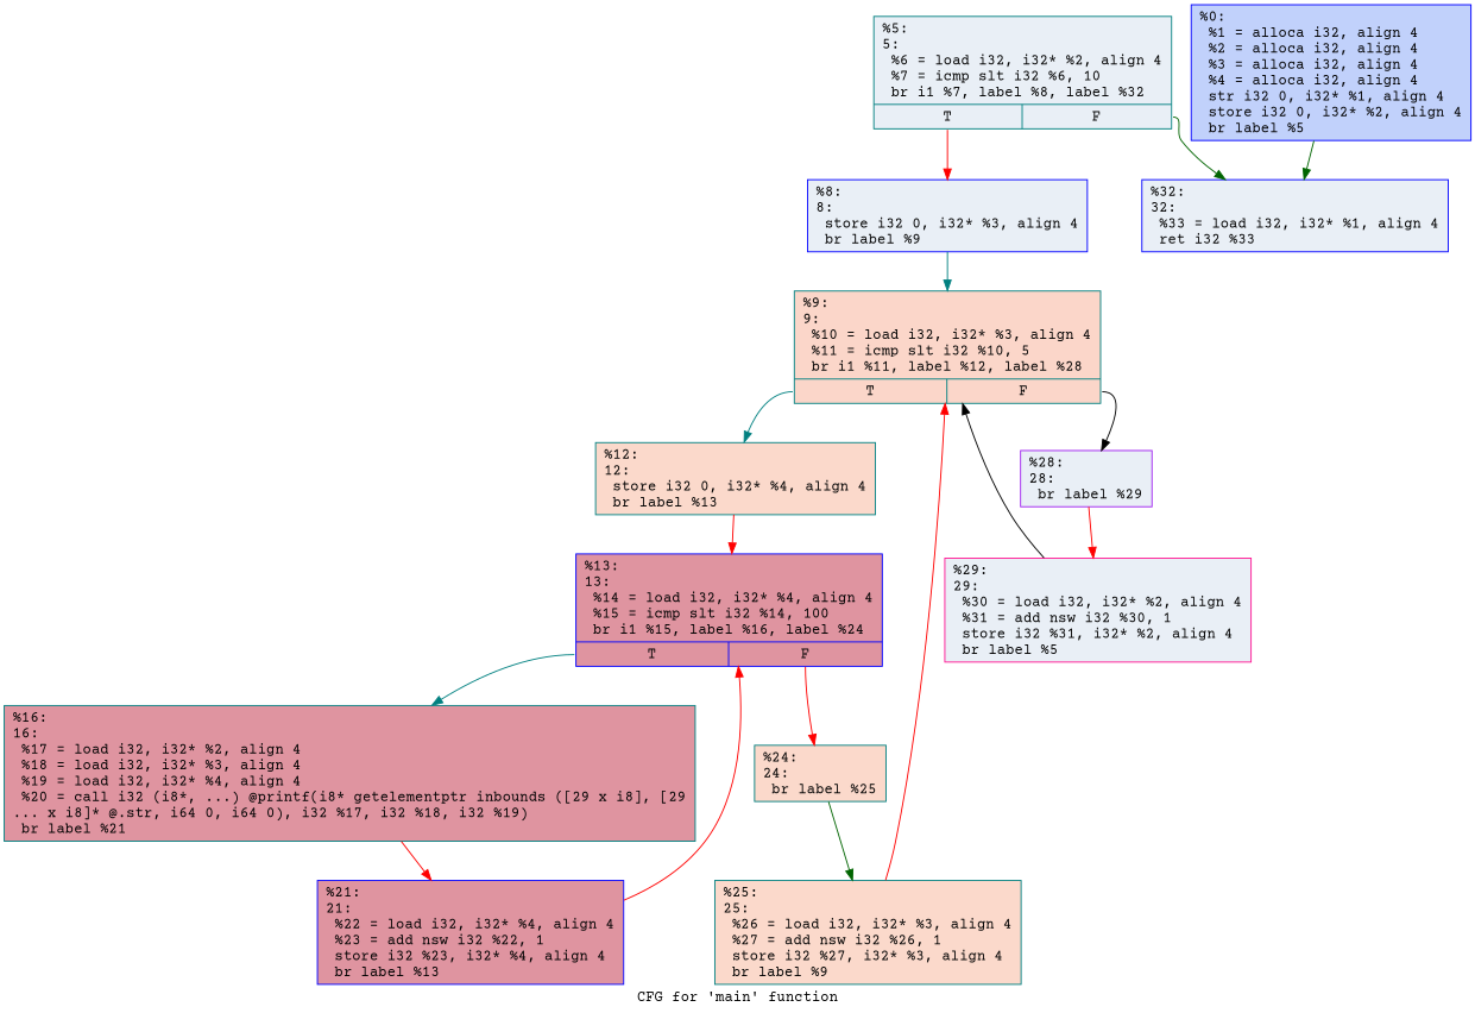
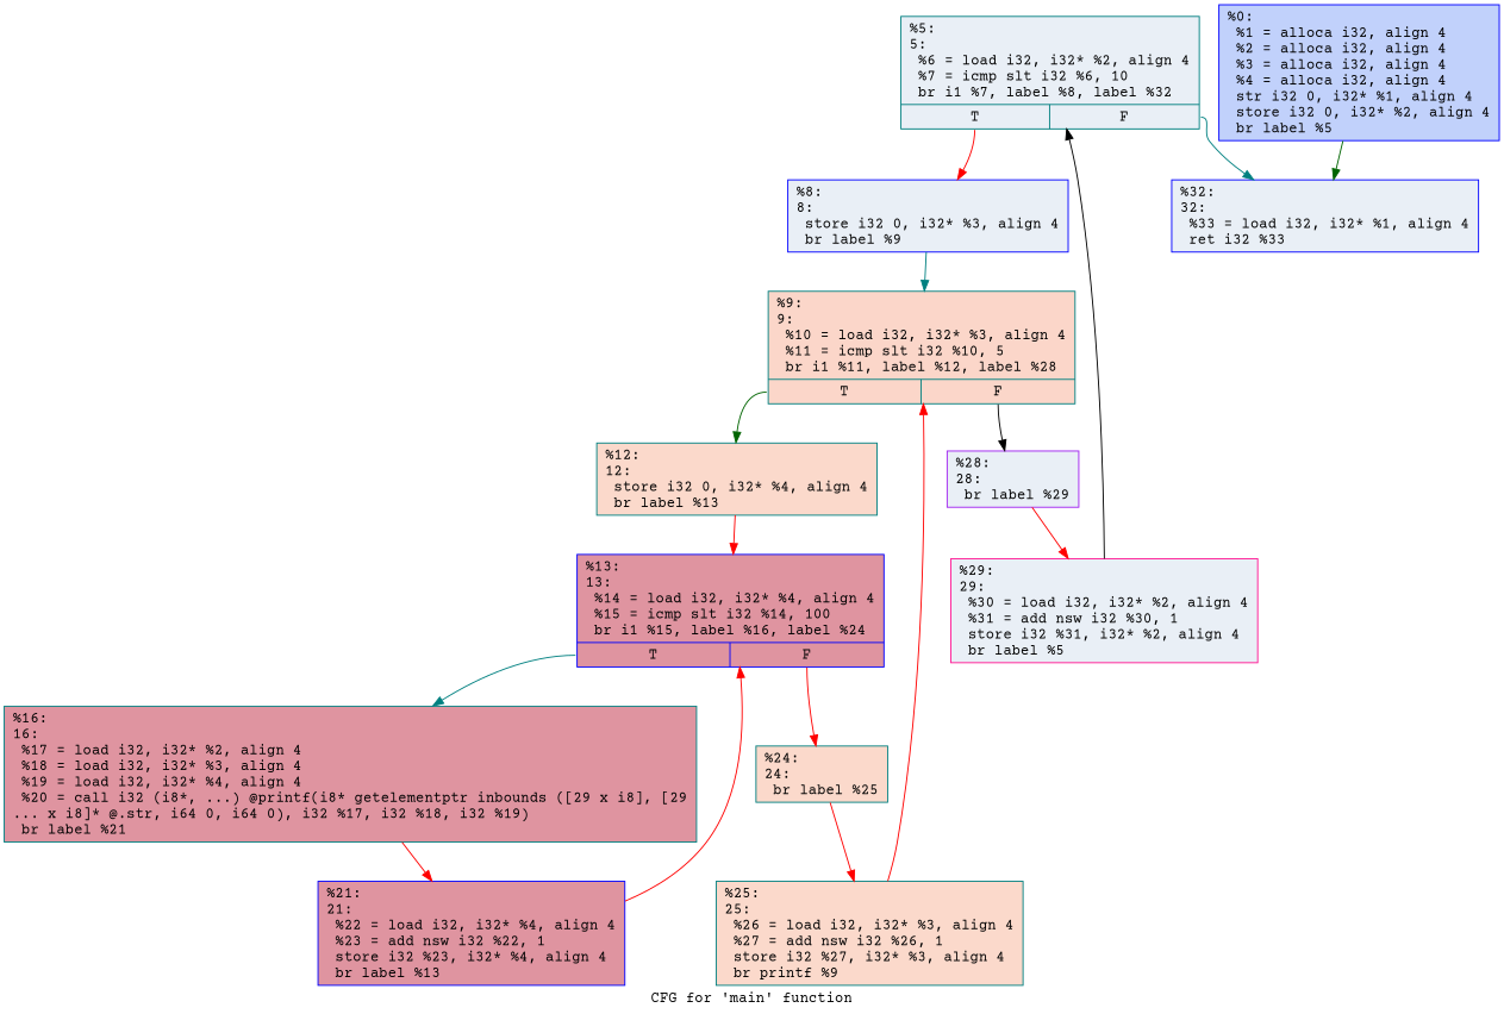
  digraph {
    fontname="Courier Prime"
    label="CFG for 'main' function"
    node [color=teal fillcolor="#cedaeb70" fontname="Courier Prime" shape=record style=filled]
    edge [color=red fontname="Courier Prime"]
    n1 [color=blue fillcolor="#7396f570" label="{%0:\l  %1 = alloca i32, align 4\l  %2 = alloca i32, align 4\l  %3 = alloca i32, align 4\l  %4 = alloca i32, align 4\l  str i32 0, i32* %1, align 4\l  store i32 0, i32* %2, align 4\l  br label %5\l}"]
    n2 [color=blue label="{%32:\l32:                                               \l  %33 = load i32, i32* %1, align 4\l  ret i32 %33\l}"]
    n3 [label="{%5:\l5:                                                \l  %6 = load i32, i32* %2, align 4\l  %7 = icmp slt i32 %6, 10\l  br i1 %7, label %8, label %32\l|{<s0>T|<s1>F}}"]
    n4 [color=blue label="{%8:\l8:                                                \l  store i32 0, i32* %3, align 4\l  br label %9\l}"]
    n5 [fillcolor="#f6a38570" label="{%9:\l9:                                                \l  %10 = load i32, i32* %3, align 4\l  %11 = icmp slt i32 %10, 5\l  br i1 %11, label %12, label %28\l|{<s0>T|<s1>F}}"]
    n6 [fillcolor="#f7a88970" label="{%12:\l12:                                               \l  store i32 0, i32* %4, align 4\l  br label %13\l}"]
    n7 [color=purple label="{%28:\l28:                                               \l  br label %29\l}"]
    n8 [color=blue fillcolor="#b70d2870" label="{%13:\l13:                                               \l  %14 = load i32, i32* %4, align 4\l  %15 = icmp slt i32 %14, 100\l  br i1 %15, label %16, label %24\l|{<s0>T|<s1>F}}"]
    n9 [color=deeppink label="{%29:\l29:                                               \l  %30 = load i32, i32* %2, align 4\l  %31 = add nsw i32 %30, 1\l  store i32 %31, i32* %2, align 4\l  br label %5\l}"]
    n10 [fillcolor="#b70d2870" label="{%16:\l16:                                               \l  %17 = load i32, i32* %2, align 4\l  %18 = load i32, i32* %3, align 4\l  %19 = load i32, i32* %4, align 4\l  %20 = call i32 (i8*, ...) @printf(i8* getelementptr inbounds ([29 x i8], [29\l... x i8]* @.str, i64 0, i64 0), i32 %17, i32 %18, i32 %19)\l  br label %21\l}"]
    n11 [fillcolor="#f7a88970" label="{%24:\l24:                                               \l  br label %25\l}"]
    n12 [color=blue fillcolor="#b70d2870" label="{%21:\l21:                                               \l  %22 = load i32, i32* %4, align 4\l  %23 = add nsw i32 %22, 1\l  store i32 %23, i32* %4, align 4\l  br label %13\l}"]
-   n13 [fillcolor="#f7a88970" label="{%25:\l25:                                               \l  %26 = load i32, i32* %3, align 4\l  %27 = add nsw i32 %26, 1\l  store i32 %27, i32* %3, align 4\l  br label %9\l}"]
+   n13 [fillcolor="#f7a88970" label="{%25:\l25:                                               \l  %26 = load i32, i32* %3, align 4\l  %27 = add nsw i32 %26, 1\l  store i32 %27, i32* %3, align 4\l  br printf %9\l}"]
    n1 -> n2 [color=darkgreen]
-   n3 -> n2 [color=darkgreen tailport=s1]
+   n3 -> n2 [color=teal tailport=s1]
    n3 -> n4 [tailport=s0]
    n4 -> n5 [color=teal]
-   n5 -> n6 [color=teal tailport=s0]
+   n5 -> n6 [color=darkgreen tailport=s0]
    n5 -> n7 [color=black tailport=s1]
    n6 -> n8
    n7 -> n9
    n8 -> n10 [color=teal tailport=s0]
    n8 -> n11 [tailport=s1]
-   n9 -> n5 [color=black]
+   n9 -> n3 [color=black]
    n10 -> n12
-   n11 -> n13 [color=darkgreen]
+   n11 -> n13
    n12 -> n8
    n13 -> n5
  }
